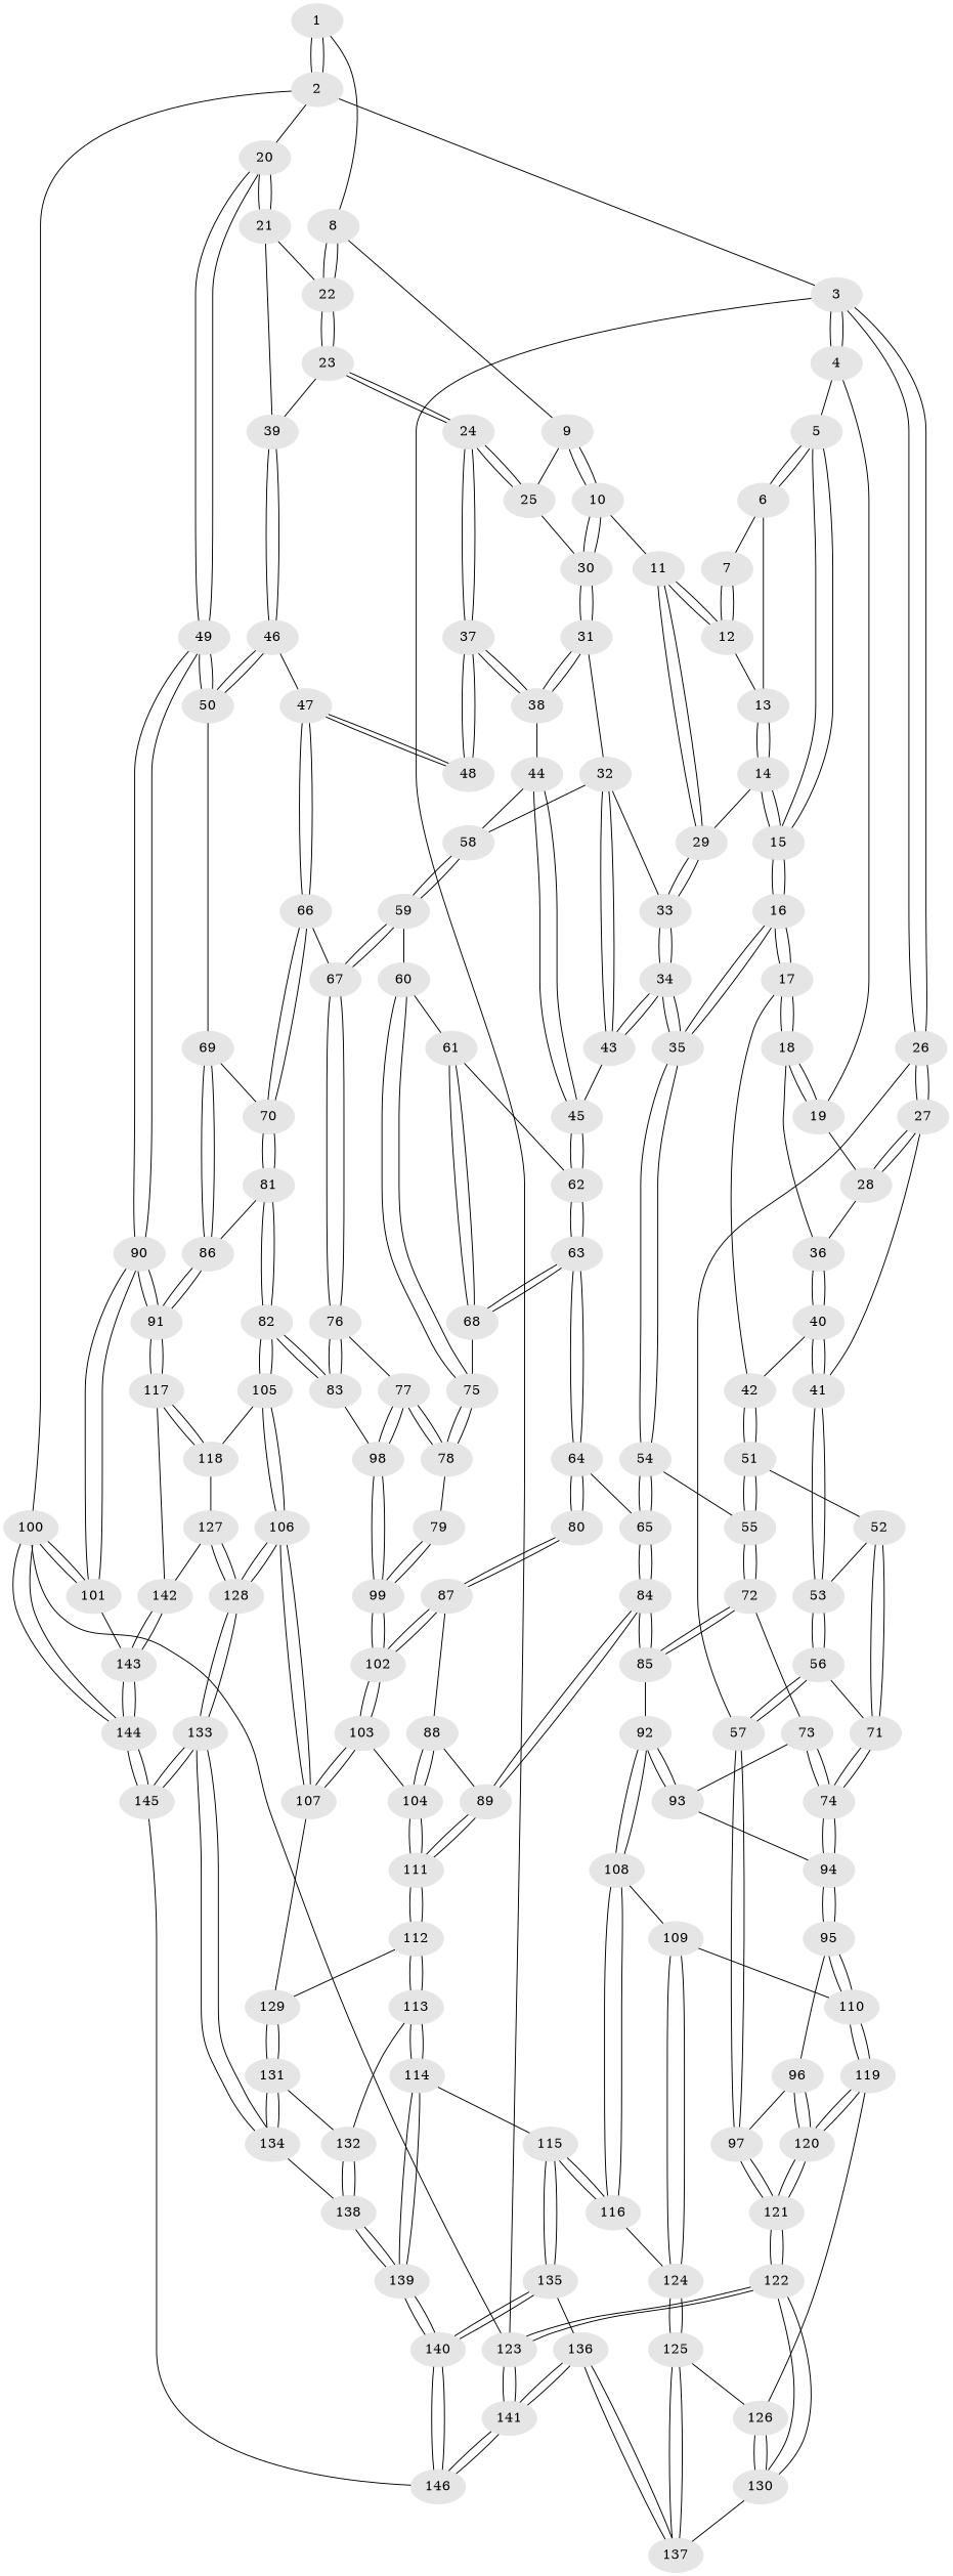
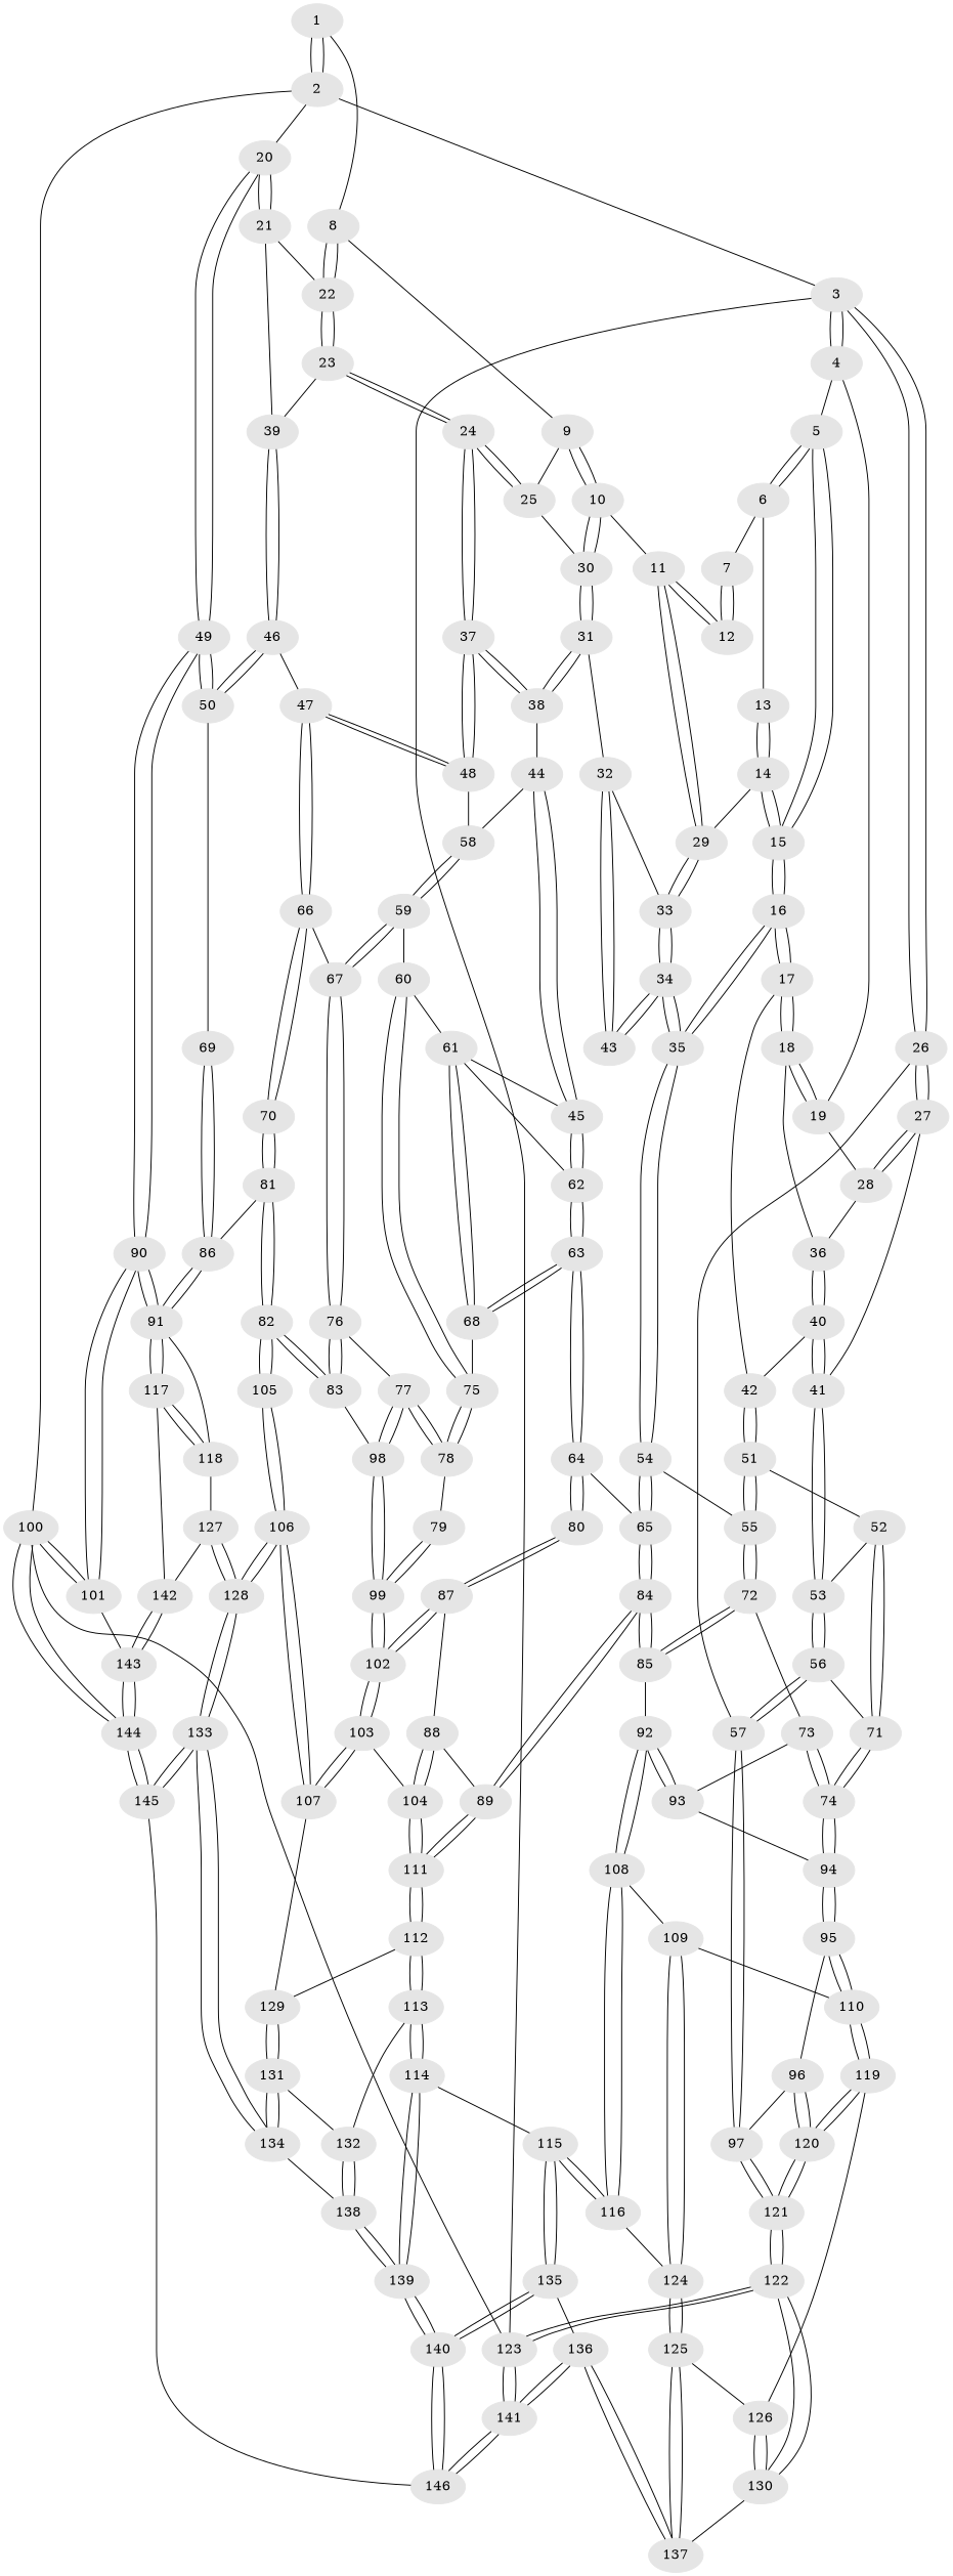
  graph {
    node [color=gray90 style=filled]
    1
    2
    8
    3
    20
    100
    9
    22
    4
    26
    123
    21
    49
    101
    144
    5
    19
    27
    57
    141
    6
    15
    28
    7
    13
    16
    12
    14
    10
    25
    23
    11
    30
    29
    31
    33
    17
    35
    18
    42
    54
    36
    51
    40
    39
    50
    90
    46
    24
    37
    38
    48
    41
    97
    53
    34
    32
    43
    44
    45
    55
    65
    58
    47
    56
    52
    62
    59
    63
    66
    69
    67
    70
    91
    86
    71
    72
    74
    84
    73
    85
    121
    60
    61
    75
    76
    68
    78
    64
    80
    87
    89
    81
    77
    83
    82
    94
    93
    92
    95
    79
    98
    99
    102
    88
    105
    106
    118
    111
    108
    117
    104
    103
    112
    143
    142
    109
    116
    96
    110
    120
    119
    122
    145
    107
    129
    128
    127
    133
    131
    124
    125
    126
    113
    114
    132
    115
    139
    138
    135
    140
    136
    130
    137
    146
    134
    1 -- 2
    1 -- 2
    1 -- 8
    2 -- 3
    2 -- 20
    2 -- 100
    8 -- 9
    8 -- 22
    8 -- 22
    3 -- 4
    3 -- 4
    3 -- 26
    3 -- 26
    3 -- 123
    20 -- 21
    20 -- 21
    20 -- 49
    20 -- 49
    100 -- 123
    100 -- 101
    100 -- 101
    100 -- 144
    100 -- 144
    9 -- 10
    9 -- 10
    9 -- 25
    22 -- 23
    22 -- 23
    4 -- 5
    4 -- 19
    26 -- 27
    26 -- 27
    26 -- 57
    123 -- 141
    123 -- 141
    21 -- 22
    21 -- 39
    49 -- 50
    49 -- 50
    49 -- 90
    49 -- 90
    101 -- 143
    144 -- 145
    144 -- 145
    5 -- 6
    5 -- 6
    5 -- 15
    5 -- 15
    19 -- 28
    27 -- 28
    27 -- 28
    27 -- 41
    57 -- 97
    57 -- 97
    141 -- 146
    141 -- 146
    6 -- 7
    6 -- 13
    15 -- 16
    15 -- 16
    28 -- 36
    7 -- 12
    7 -- 12
    13 -- 14
    13 -- 14
    16 -- 17
    16 -- 17
    16 -- 35
    16 -- 35
-   12 -- 13
    14 -- 15
    14 -- 15
    14 -- 29
    10 -- 11
    10 -- 30
    10 -- 30
    25 -- 30
    23 -- 39
    23 -- 24
    23 -- 24
    11 -- 12
    11 -- 12
    11 -- 29
    11 -- 29
    30 -- 31
    30 -- 31
    29 -- 33
    29 -- 33
    31 -- 38
    31 -- 38
    31 -- 32
    33 -- 34
    33 -- 34
    17 -- 18
    17 -- 18
    17 -- 42
    35 -- 54
    35 -- 54
    18 -- 19
    18 -- 19
    18 -- 36
    42 -- 51
    42 -- 51
    54 -- 55
    54 -- 65
    54 -- 65
    36 -- 40
    36 -- 40
    51 -- 55
    51 -- 55
    51 -- 52
    40 -- 42
    40 -- 41
    40 -- 41
    39 -- 46
    39 -- 46
    50 -- 69
    90 -- 101
    90 -- 101
    90 -- 91
    90 -- 91
    46 -- 50
    46 -- 50
    46 -- 47
    24 -- 25
    24 -- 25
    24 -- 37
    24 -- 37
    37 -- 38
    37 -- 38
    37 -- 48
    37 -- 48
    38 -- 44
-   32 -- 58
+   48 -- 58
    41 -- 53
    41 -- 53
    97 -- 121
    97 -- 121
    53 -- 56
    53 -- 56
    34 -- 35
    34 -- 35
    34 -- 43
    34 -- 43
    32 -- 33
    32 -- 43
    32 -- 43
-   43 -- 45
+   61 -- 45
    44 -- 45
    44 -- 45
    44 -- 58
    45 -- 62
    45 -- 62
    55 -- 72
    55 -- 72
    65 -- 84
    65 -- 84
    58 -- 59
    58 -- 59
    47 -- 48
    47 -- 48
    47 -- 66
    47 -- 66
    56 -- 57
    56 -- 57
    56 -- 71
    52 -- 53
    52 -- 71
    52 -- 71
    62 -- 63
    62 -- 63
    59 -- 67
    59 -- 67
    59 -- 60
    63 -- 68
    63 -- 68
    63 -- 64
    63 -- 64
    66 -- 67
    66 -- 70
    66 -- 70
-   69 -- 70
    69 -- 86
    69 -- 86
    67 -- 76
    67 -- 76
    70 -- 81
    70 -- 81
    91 -- 117
    91 -- 117
    86 -- 91
    86 -- 91
    71 -- 74
    71 -- 74
    72 -- 73
    72 -- 85
    72 -- 85
    74 -- 94
    74 -- 94
    84 -- 85
    84 -- 85
    84 -- 89
    84 -- 89
    73 -- 74
    73 -- 74
    73 -- 93
    85 -- 92
    121 -- 122
    121 -- 122
    60 -- 61
    60 -- 75
    60 -- 75
    61 -- 62
    61 -- 68
    61 -- 68
    75 -- 78
    75 -- 78
    76 -- 77
    76 -- 83
    76 -- 83
    68 -- 75
    78 -- 79
    64 -- 65
    64 -- 80
    64 -- 80
    80 -- 87
    80 -- 87
    87 -- 102
    87 -- 102
    87 -- 88
    89 -- 111
    89 -- 111
    81 -- 86
    81 -- 82
    81 -- 82
    77 -- 78
    77 -- 78
    77 -- 98
    77 -- 98
    83 -- 98
    82 -- 83
    82 -- 83
    82 -- 105
    82 -- 105
    94 -- 95
    94 -- 95
    93 -- 94
    92 -- 93
    92 -- 93
    92 -- 108
    92 -- 108
    95 -- 96
    95 -- 110
    95 -- 110
    79 -- 99
    79 -- 99
    98 -- 99
    98 -- 99
    99 -- 102
    99 -- 102
    102 -- 103
    102 -- 103
    88 -- 89
    88 -- 104
    88 -- 104
    105 -- 106
    105 -- 106
-   105 -- 118
+   91 -- 118
    106 -- 107
    106 -- 107
    106 -- 128
    106 -- 128
    118 -- 127
    111 -- 112
    111 -- 112
    108 -- 109
    108 -- 116
    108 -- 116
    117 -- 118
    117 -- 118
    117 -- 142
    104 -- 111
    104 -- 111
    103 -- 104
    103 -- 107
    103 -- 107
    112 -- 129
    112 -- 113
    112 -- 113
    143 -- 144
    143 -- 144
    142 -- 143
    142 -- 143
    109 -- 110
    109 -- 124
    109 -- 124
    116 -- 124
    96 -- 97
    96 -- 120
    96 -- 120
    110 -- 119
    110 -- 119
    120 -- 121
    120 -- 121
    119 -- 120
    119 -- 120
    119 -- 126
    122 -- 123
    122 -- 123
    122 -- 130
    122 -- 130
    145 -- 146
    107 -- 129
    129 -- 131
    129 -- 131
    128 -- 133
    128 -- 133
    127 -- 142
    127 -- 128
    127 -- 128
    133 -- 145
    133 -- 145
    133 -- 134
    133 -- 134
    131 -- 132
    131 -- 134
    131 -- 134
    124 -- 125
    124 -- 125
    125 -- 126
    125 -- 137
    125 -- 137
    126 -- 130
    126 -- 130
    113 -- 114
    113 -- 114
    113 -- 132
    114 -- 115
    114 -- 139
    114 -- 139
    132 -- 138
    132 -- 138
    115 -- 116
    115 -- 116
    115 -- 135
    115 -- 135
    139 -- 140
    139 -- 140
    138 -- 139
    138 -- 139
    135 -- 140
    135 -- 140
    135 -- 136
    140 -- 146
    140 -- 146
    136 -- 141
    136 -- 141
    136 -- 137
    136 -- 137
    130 -- 137
    134 -- 138
  }
